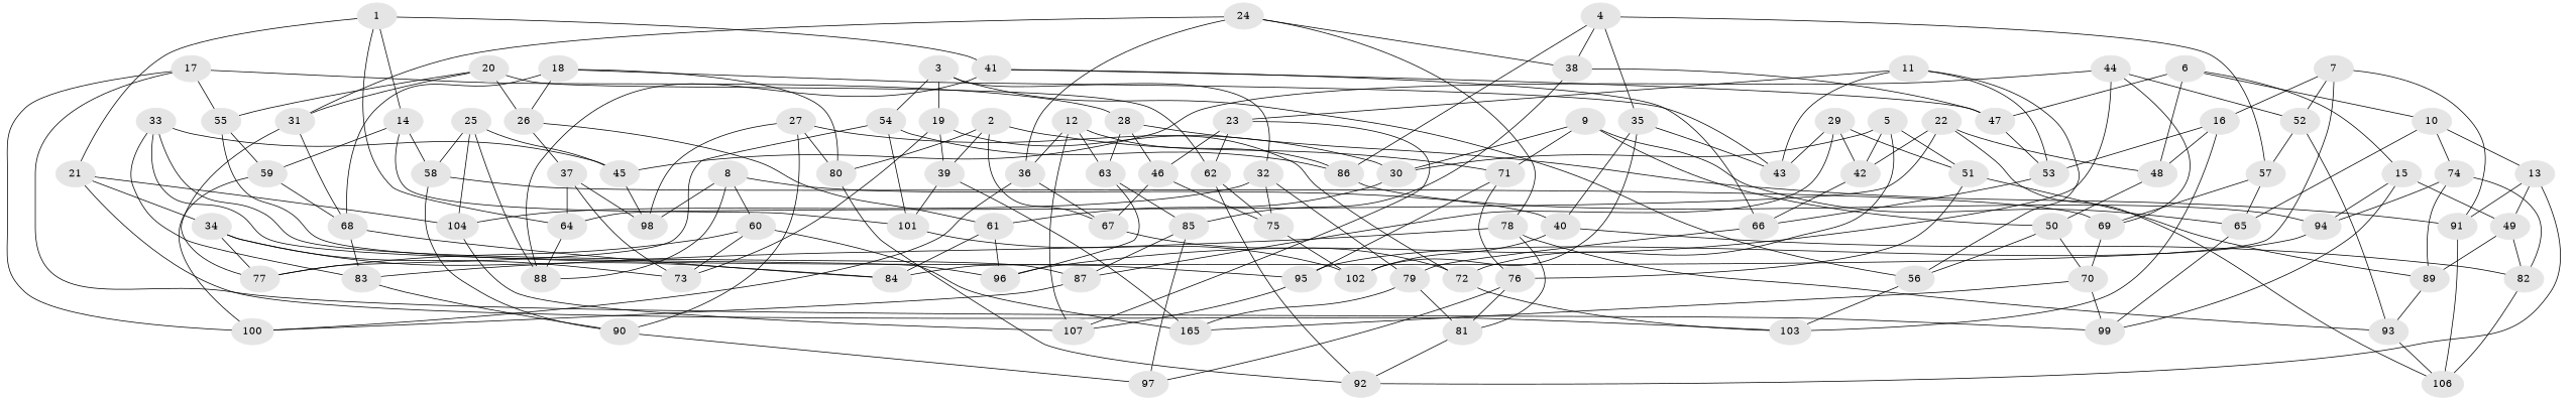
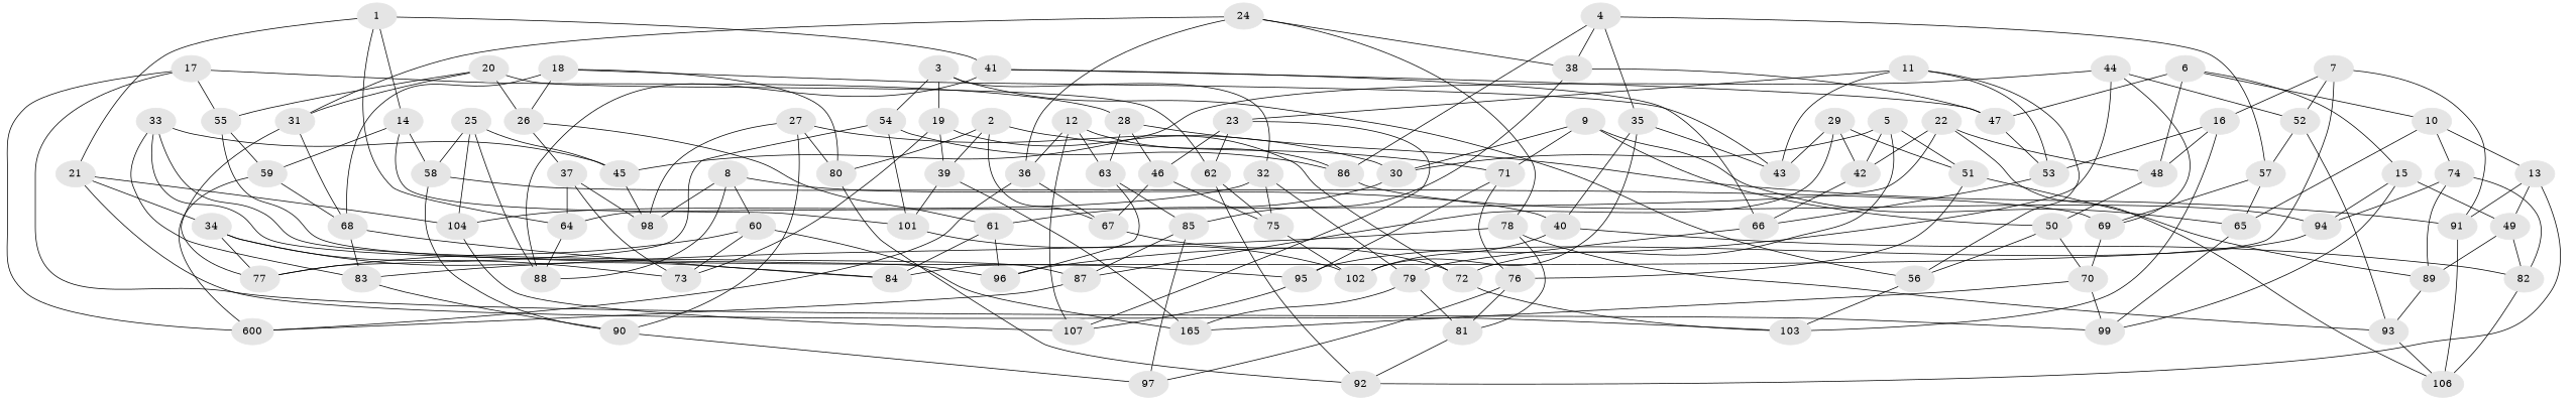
  graph {
    node [color=gray90 style=filled]
    1
    14
    21
    41
    64
    58
    59
    101
    103
    34
    104
    47
    88
    66
    2
    39
    67
    71
    80
    n20 [label=165]
    72
    76
    95
    92
    3
    19
    32
    54
    56
    73
    75
    79
    86
    77
    4
    35
    38
    57
    40
    43
    102
    85
    65
    69
    94
    5
    30
    42
    51
    61
    89
    6
    10
    15
    48
    13
    74
    49
    99
    53
    50
    7
    16
    52
    84
    91
    93
    106
    8
    60
    98
    82
    9
    70
    11
    23
    107
    62
    46
    12
    36
    63
-   100
+   100 [label=600]
    96
    90
    68
    17
    28
    55
    18
    26
    37
    83
    20
    31
    22
    24
    78
    81
    25
    45
    27
    97
    29
    87
    33
    44
    1 -- 14
    1 -- 21
    1 -- 41
    1 -- 64
    14 -- 58
    14 -- 59
    14 -- 101
    21 -- 103
    21 -- 34
    21 -- 104
    41 -- 47
    41 -- 88
    41 -- 66
    64 -- 88
    58 -- 69
    58 -- 90
    59 -- 100
    59 -- 68
    101 -- 102
    34 -- 73
    34 -- 77
    34 -- 84
    104 -- 107
    47 -- 53
    66 -- 79
    2 -- 39
    2 -- 67
    2 -- 71
    2 -- 80
    39 -- 101
    39 -- n20
    67 -- 72
    71 -- 76
    71 -- 95
    80 -- 92
    72 -- 103
    76 -- 81
    76 -- 97
    95 -- 107
    3 -- 19
    3 -- 32
    3 -- 54
    3 -- 56
    19 -- 39
    19 -- 72
    19 -- 73
    32 -- 104
    32 -- 75
    32 -- 79
    54 -- 101
    54 -- 86
    54 -- 77
    56 -- 103
    75 -- 102
    79 -- n20
    79 -- 81
    86 -- 94
    4 -- 86
    4 -- 35
    4 -- 38
    4 -- 57
    35 -- 40
    35 -- 43
    35 -- 102
    38 -- 47
    38 -- 85
    57 -- 65
    57 -- 69
    40 -- 102
    40 -- 82
    85 -- 97
    85 -- 87
    65 -- 99
    69 -- 70
    94 -- 95
    5 -- 72
    5 -- 30
    5 -- 42
    5 -- 51
    30 -- 61
    42 -- 66
    51 -- 76
    51 -- 89
    61 -- 84
    61 -- 96
    89 -- 93
    6 -- 47
    6 -- 10
    6 -- 15
    6 -- 48
    10 -- 65
    10 -- 13
    10 -- 74
    15 -- 94
    15 -- 49
    15 -- 99
    48 -- 50
    13 -- 92
    13 -- 49
    13 -- 91
    74 -- 94
    74 -- 89
    74 -- 82
    49 -- 89
    49 -- 82
    53 -- 66
    50 -- 56
    50 -- 70
    7 -- 16
    7 -- 52
    7 -- 84
    7 -- 91
    16 -- 103
    16 -- 48
    16 -- 53
    52 -- 57
    52 -- 93
    91 -- 106
    93 -- 106
    8 -- 88
    8 -- 40
    8 -- 60
    8 -- 98
    60 -- n20
    60 -- 73
    60 -- 77
    82 -- 106
    9 -- 71
    9 -- 65
    9 -- 30
    9 -- 50
    70 -- n20
    70 -- 99
    11 -- 56
    11 -- 43
    11 -- 53
    11 -- 23
    23 -- 107
    23 -- 62
    23 -- 46
    62 -- 92
    62 -- 75
    46 -- 67
    46 -- 75
    12 -- 86
    12 -- 107
    12 -- 36
    12 -- 63
    36 -- 67
    36 -- 100
    63 -- 85
    63 -- 96
    90 -- 97
    68 -- 84
    68 -- 83
    17 -- 99
    17 -- 100
    17 -- 28
    17 -- 55
    28 -- 91
    28 -- 46
    28 -- 63
    55 -- 59
    55 -- 95
    18 -- 80
    18 -- 43
    18 -- 68
    18 -- 26
    26 -- 61
    26 -- 37
    37 -- 64
    37 -- 73
    37 -- 98
    83 -- 90
    20 -- 62
    20 -- 55
    20 -- 26
    20 -- 31
    31 -- 77
    31 -- 68
    22 -- 64
    22 -- 42
    22 -- 48
    22 -- 106
    24 -- 38
    24 -- 36
    24 -- 31
    24 -- 78
    78 -- 93
    78 -- 83
    78 -- 81
    81 -- 92
    25 -- 58
    25 -- 104
    25 -- 88
    25 -- 45
    45 -- 98
    27 -- 80
    27 -- 30
    27 -- 98
    27 -- 90
    29 -- 43
    29 -- 42
    29 -- 51
    29 -- 87
    87 -- 100
    33 -- 96
    33 -- 83
    33 -- 45
    33 -- 87
    44 -- 69
    44 -- 52
    44 -- 96
    44 -- 45
  }
